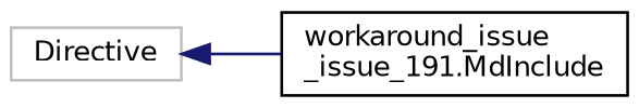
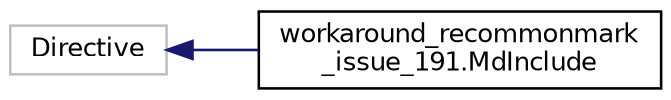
  digraph {
    rankdir=LR
    node [fontname=Helvetica fontsize=10 shape=record]
    n1 [color=grey75 height=0.2 label=Directive width=0.4]
-   n2 [color=black height=0.2 label="workaround_issue\l_issue_191.MdInclude" width=0.4]
+   n2 [color=black height=0.2 label="workaround_recommonmark\l_issue_191.MdInclude" width=0.4]
    n1 -> n2 [color=midnightblue dir=back fontname=Helvetica fontsize=10 labelfontname=Helvetica labelfontsize=10 style=solid]
  }
